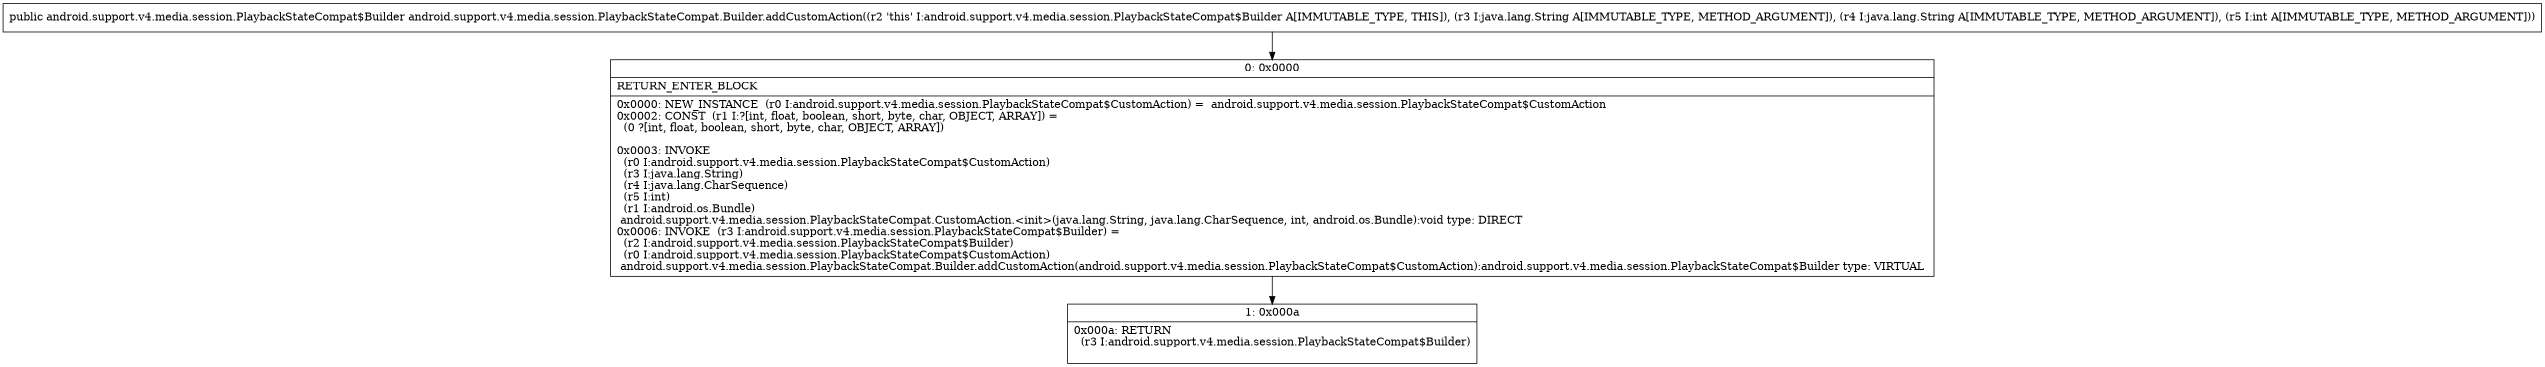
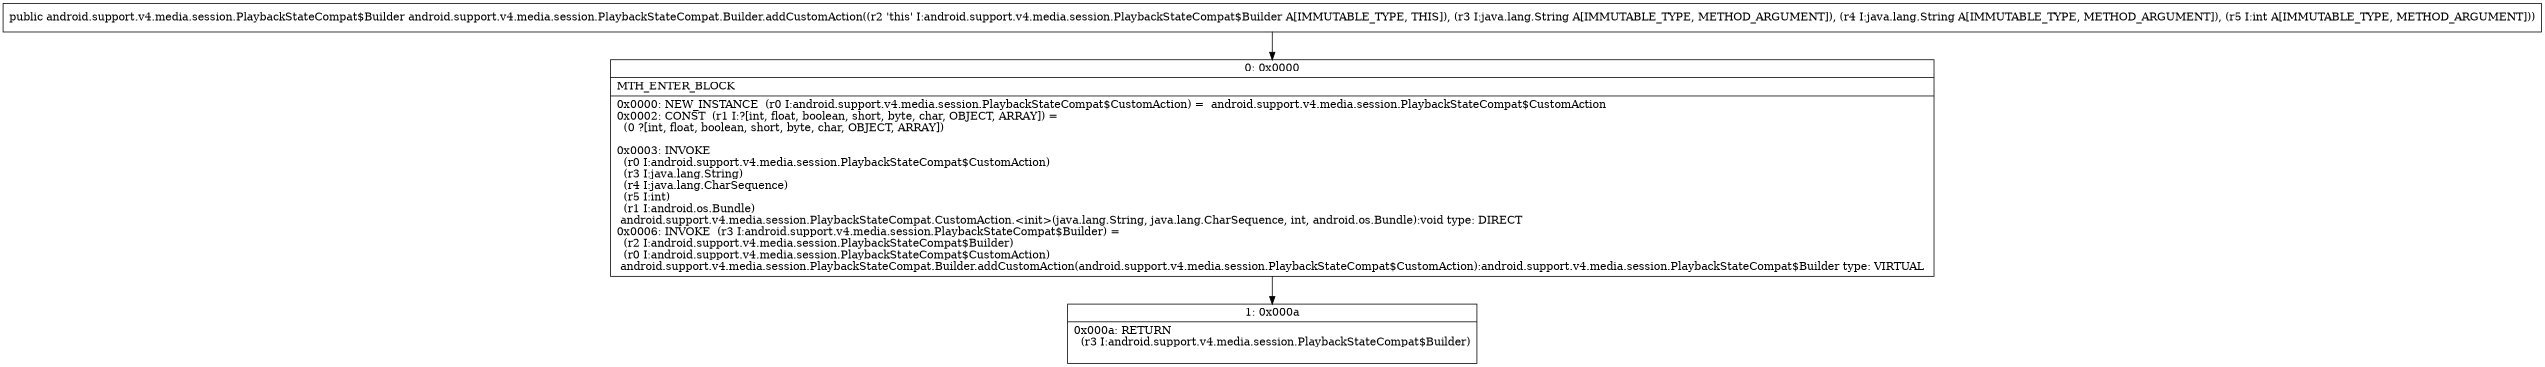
  digraph {
    node [shape=record]
-   n1 [label="{0\:\ 0x0000|RETURN_ENTER_BLOCK\l|0x0000: NEW_INSTANCE  (r0 I:android.support.v4.media.session.PlaybackStateCompat$CustomAction) =  android.support.v4.media.session.PlaybackStateCompat$CustomAction \l0x0002: CONST  (r1 I:?[int, float, boolean, short, byte, char, OBJECT, ARRAY]) = \l  (0 ?[int, float, boolean, short, byte, char, OBJECT, ARRAY])\l \l0x0003: INVOKE  \l  (r0 I:android.support.v4.media.session.PlaybackStateCompat$CustomAction)\l  (r3 I:java.lang.String)\l  (r4 I:java.lang.CharSequence)\l  (r5 I:int)\l  (r1 I:android.os.Bundle)\l android.support.v4.media.session.PlaybackStateCompat.CustomAction.\<init\>(java.lang.String, java.lang.CharSequence, int, android.os.Bundle):void type: DIRECT \l0x0006: INVOKE  (r3 I:android.support.v4.media.session.PlaybackStateCompat$Builder) = \l  (r2 I:android.support.v4.media.session.PlaybackStateCompat$Builder)\l  (r0 I:android.support.v4.media.session.PlaybackStateCompat$CustomAction)\l android.support.v4.media.session.PlaybackStateCompat.Builder.addCustomAction(android.support.v4.media.session.PlaybackStateCompat$CustomAction):android.support.v4.media.session.PlaybackStateCompat$Builder type: VIRTUAL \l}"]
+   n1 [label="{0\:\ 0x0000|MTH_ENTER_BLOCK\l|0x0000: NEW_INSTANCE  (r0 I:android.support.v4.media.session.PlaybackStateCompat$CustomAction) =  android.support.v4.media.session.PlaybackStateCompat$CustomAction \l0x0002: CONST  (r1 I:?[int, float, boolean, short, byte, char, OBJECT, ARRAY]) = \l  (0 ?[int, float, boolean, short, byte, char, OBJECT, ARRAY])\l \l0x0003: INVOKE  \l  (r0 I:android.support.v4.media.session.PlaybackStateCompat$CustomAction)\l  (r3 I:java.lang.String)\l  (r4 I:java.lang.CharSequence)\l  (r5 I:int)\l  (r1 I:android.os.Bundle)\l android.support.v4.media.session.PlaybackStateCompat.CustomAction.\<init\>(java.lang.String, java.lang.CharSequence, int, android.os.Bundle):void type: DIRECT \l0x0006: INVOKE  (r3 I:android.support.v4.media.session.PlaybackStateCompat$Builder) = \l  (r2 I:android.support.v4.media.session.PlaybackStateCompat$Builder)\l  (r0 I:android.support.v4.media.session.PlaybackStateCompat$CustomAction)\l android.support.v4.media.session.PlaybackStateCompat.Builder.addCustomAction(android.support.v4.media.session.PlaybackStateCompat$CustomAction):android.support.v4.media.session.PlaybackStateCompat$Builder type: VIRTUAL \l}"]
    n2 [label="{1\:\ 0x000a|0x000a: RETURN  \l  (r3 I:android.support.v4.media.session.PlaybackStateCompat$Builder)\l \l}"]
    n3 [label="{public android.support.v4.media.session.PlaybackStateCompat$Builder android.support.v4.media.session.PlaybackStateCompat.Builder.addCustomAction((r2 'this' I:android.support.v4.media.session.PlaybackStateCompat$Builder A[IMMUTABLE_TYPE, THIS]), (r3 I:java.lang.String A[IMMUTABLE_TYPE, METHOD_ARGUMENT]), (r4 I:java.lang.String A[IMMUTABLE_TYPE, METHOD_ARGUMENT]), (r5 I:int A[IMMUTABLE_TYPE, METHOD_ARGUMENT])) }"]
    n1 -> n2
    n3 -> n1
  }
